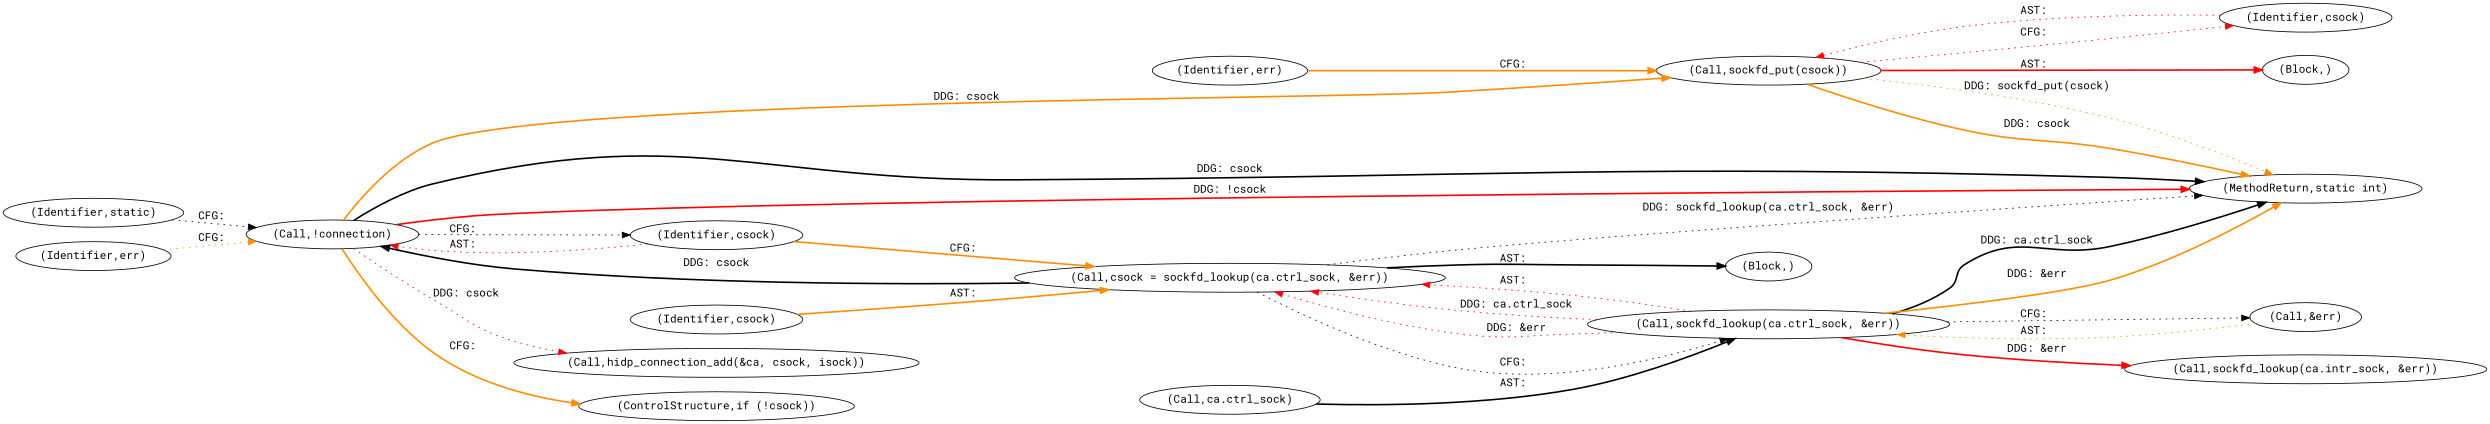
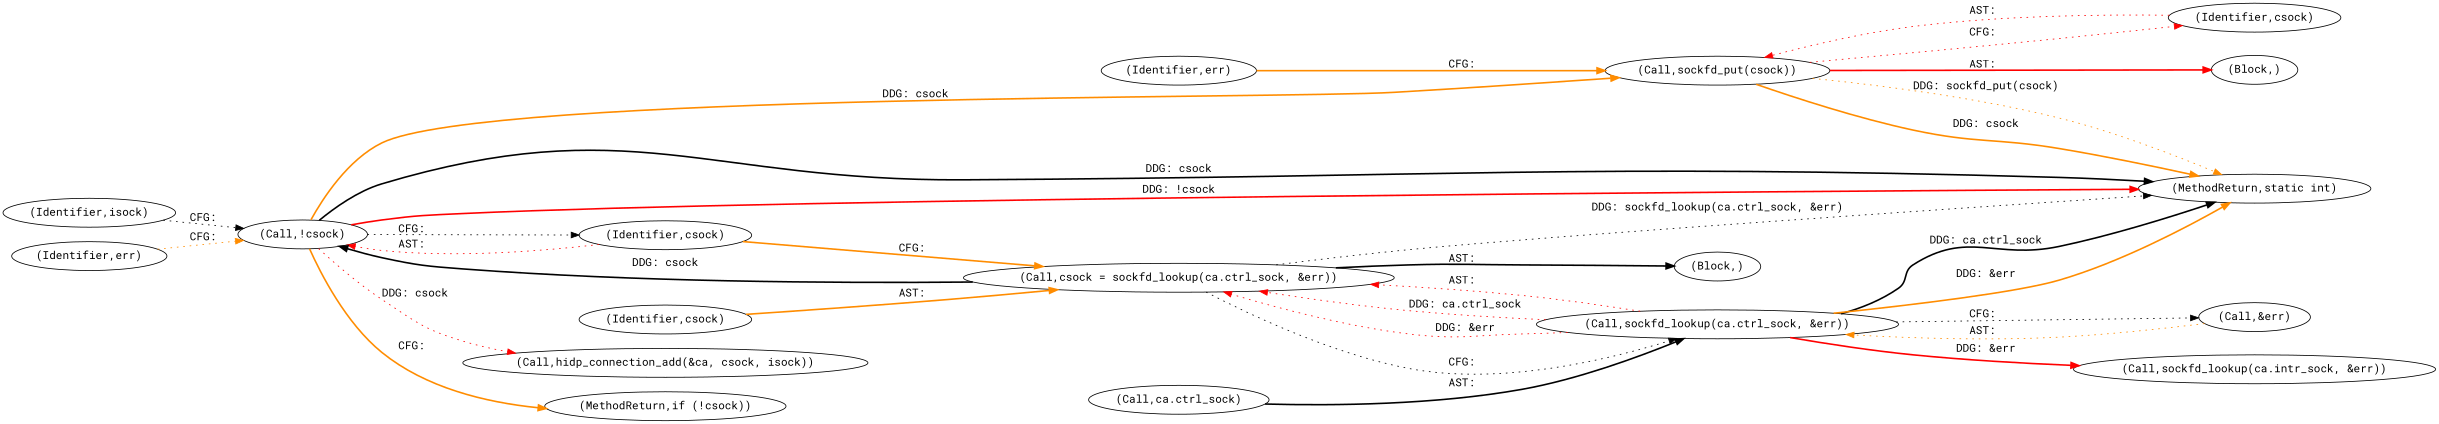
  digraph {
    fontname="Roboto Mono"
    rankdir=LR
    node [fontname="Roboto Mono"]
    edge [color=darkorange fontname="Roboto Mono" style=bold]
    n1 [label="(Call,sockfd_put(csock))"]
    n2 [label="(MethodReturn,static int)"]
    n3 [label="(Identifier,csock)"]
    n4 [label="(Block,)"]
-   n5 [label="(Call,!connection)"]
+   n5 [label="(Call,!csock)"]
    n6 [label="(Call,hidp_connection_add(&ca, csock, isock))"]
    n7 [label="(Identifier,csock)"]
-   n8 [label="(ControlStructure,if (!csock))"]
+   n8 [label="(MethodReturn,if (!csock))"]
    n9 [label="(Call,csock = sockfd_lookup(ca.ctrl_sock, &err))"]
    n10 [label="(Call,sockfd_lookup(ca.ctrl_sock, &err))"]
    n11 [label="(Block,)"]
    n12 [label="(Call,&err)"]
    n13 [label="(Call,sockfd_lookup(ca.intr_sock, &err))"]
-   n14 [label="(Identifier,static)"]
+   n14 [label="(Identifier,isock)"]
    n15 [label="(Identifier,err)"]
    n16 [label="(Call,ca.ctrl_sock)"]
    n17 [label="(Identifier,csock)"]
    n18 [label="(Identifier,err)"]
    n1 -> n2 [label="DDG: csock"]
    n1 -> n2 [label="DDG: sockfd_put(csock)" style=dotted]
    n1 -> n3 [color=red label="CFG: " style=dotted]
    n1 -> n4 [color=red label="AST: "]
    n3 -> n1 [color=red label="AST: " style=dotted]
    n5 -> n1 [label="DDG: csock"]
    n5 -> n2 [color=black label="DDG: csock"]
    n5 -> n2 [color=red label="DDG: !csock"]
    n5 -> n6 [color=red label="DDG: csock" style=dotted]
    n5 -> n7 [color=black label="CFG: " style=dotted]
    n5 -> n8 [label="CFG: "]
    n7 -> n5 [color=red label="AST: " style=dotted]
    n7 -> n9 [label="CFG: "]
    n9 -> n2 [color=black label="DDG: sockfd_lookup(ca.ctrl_sock, &err)" style=dotted]
    n9 -> n5 [color=black label="DDG: csock"]
    n9 -> n10 [color=black label="CFG: " style=dotted]
    n9 -> n11 [color=black label="AST: "]
    n10 -> n2 [color=black label="DDG: ca.ctrl_sock"]
    n10 -> n2 [label="DDG: &err"]
    n10 -> n9 [color=red label="AST: " style=dotted]
    n10 -> n9 [color=red label="DDG: ca.ctrl_sock" style=dotted]
    n10 -> n9 [color=red label="DDG: &err" style=dotted]
    n10 -> n12 [color=black label="CFG: " style=dotted]
    n10 -> n13 [color=red label="DDG: &err"]
    n12 -> n10 [label="AST: " style=dotted]
    n14 -> n5 [color=black label="CFG: " style=dotted]
    n15 -> n1 [label="CFG: "]
    n16 -> n10 [color=black label="AST: "]
    n17 -> n9 [label="AST: "]
    n18 -> n5 [label="CFG: " style=dotted]
  }
